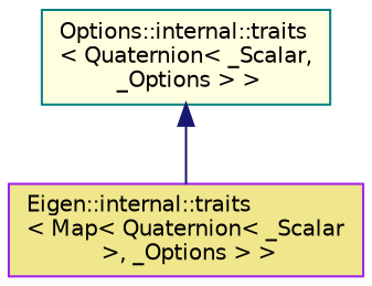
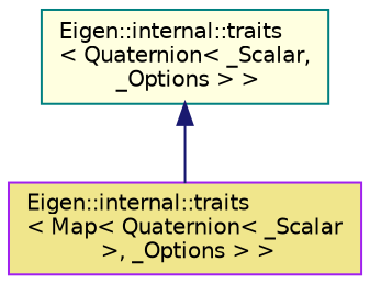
  digraph {
    node [fontname=Helvetica fontsize=10 shape=record style=filled]
    n1 [color=purple fillcolor=khaki fontcolor=black height=0.2 label="Eigen::internal::traits\l\< Map\< Quaternion\< _Scalar\l \>, _Options \> \>" width=0.4]
-   n2 [color=teal fillcolor=lightyellow height=0.2 label="Options::internal::traits\l\< Quaternion\< _Scalar,\l _Options \> \>" width=0.4]
+   n2 [color=teal fillcolor=lightyellow height=0.2 label="Eigen::internal::traits\l\< Quaternion\< _Scalar,\l _Options \> \>" width=0.4]
    n2 -> n1 [color=midnightblue dir=back fontname=Helvetica fontsize=10 labelfontname=Helvetica labelfontsize=10 style=solid]
  }
